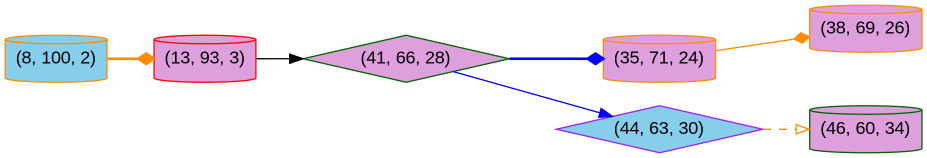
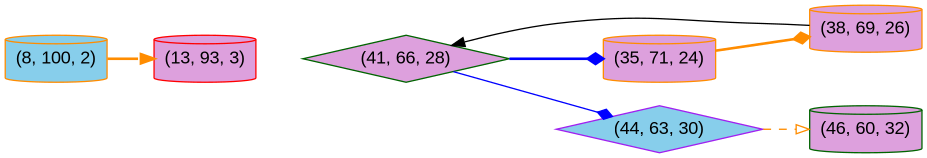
  digraph {
    fontname="Liberation Sans"
    rankdir=LR
    node [color=darkorange fillcolor=plum fontname="Liberation Sans" shape=cylinder style=filled]
    edge [arrowhead=diamond color=darkorange fontname="Liberation Sans" style=solid]
    "(8, 100, 2)" [fillcolor=skyblue]
    "(13, 93, 3)" [color=red]
    "(35, 71, 24)"
    "(38, 69, 26)"
    "(41, 66, 28)" [color=darkgreen shape=diamond]
    "(44, 63, 30)" [color=purple fillcolor=skyblue shape=diamond]
-   "(46, 60, 32)" [color=darkgreen label="(46, 60, 34)"]
-   "(8, 100, 2)" -> "(13, 93, 3)" [style=bold]
-   "(35, 71, 24)" -> "(38, 69, 26)"
-   "(13, 93, 3)" -> "(41, 66, 28)" [arrowhead=normal color=black]
+   "(46, 60, 32)" [color=darkgreen]
+   "(8, 100, 2)" -> "(13, 93, 3)" [arrowhead=normal style=bold]
+   "(35, 71, 24)" -> "(38, 69, 26)" [style=bold]
+   "(38, 69, 26)" -> "(41, 66, 28)" [arrowhead=normal color=black]
    "(41, 66, 28)" -> "(35, 71, 24)" [color=blue style=bold]
-   "(41, 66, 28)" -> "(44, 63, 30)" [arrowhead=normal color=blue]
+   "(41, 66, 28)" -> "(44, 63, 30)" [color=blue]
    "(44, 63, 30)" -> "(46, 60, 32)" [arrowhead=onormal style=dashed]
  }
